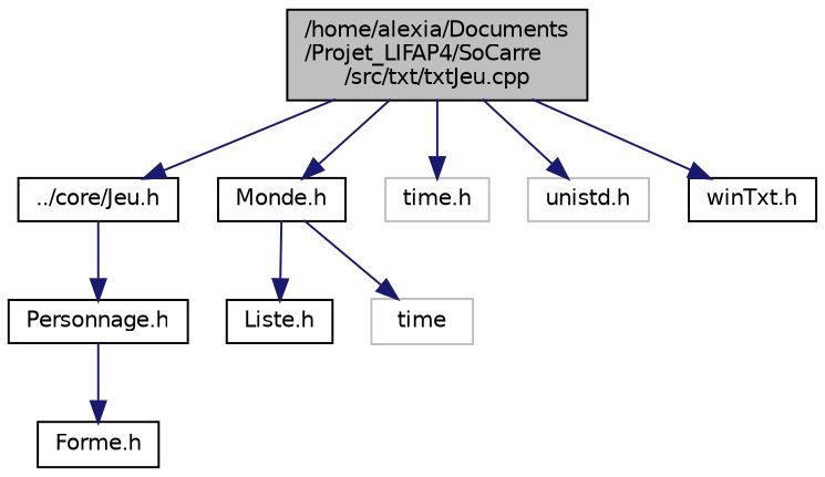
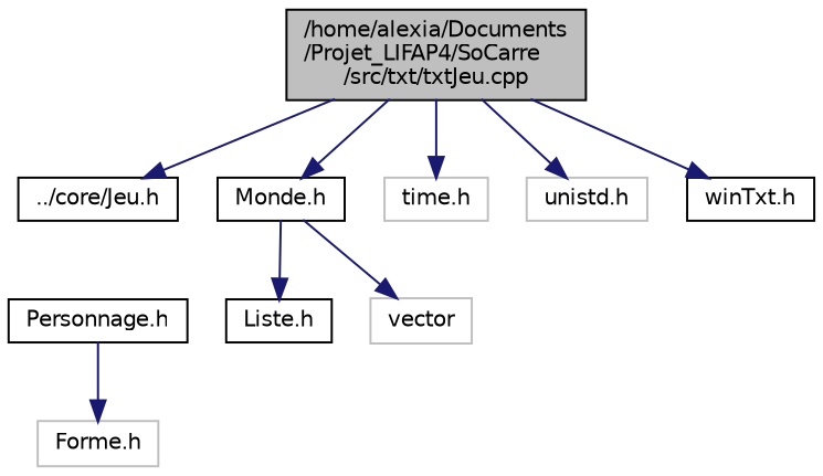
  digraph {
    node [color=black fillcolor=white fontname=Helvetica fontsize=10 shape=record style=filled]
    edge [color=midnightblue fontname=Helvetica fontsize=10 labelfontname=Helvetica labelfontsize=10 style=solid]
    n1 [fillcolor=grey75 fontcolor=black height=0.2 label="/home/alexia/Documents\l/Projet_LIFAP4/SoCarre\l/src/txt/txtJeu.cpp" width=0.4]
    n2 [height=0.2 label="../core/Jeu.h" width=0.4]
    n3 [height=0.2 label="Monde.h" width=0.4]
    n4 [color=grey75 height=0.2 label="time.h" width=0.4]
    n5 [color=grey75 height=0.2 label="unistd.h" width=0.4]
    n6 [height=0.2 label="winTxt.h" width=0.4]
    n7 [height=0.2 label="Personnage.h" width=0.4]
    n8 [height=0.2 label="Liste.h" width=0.4]
-   n9 [color=grey75 height=0.2 label=time width=0.4]
-   n10 [height=0.2 label="Forme.h" width=0.4]
+   n9 [color=grey75 height=0.2 label=vector width=0.4]
+   n10 [color=grey75 height=0.2 label="Forme.h" width=0.4]
    n1 -> n2
    n1 -> n3
    n1 -> n4
    n1 -> n5
    n1 -> n6
-   n2 -> n7
    n3 -> n8
    n3 -> n9
    n7 -> n10
  }
